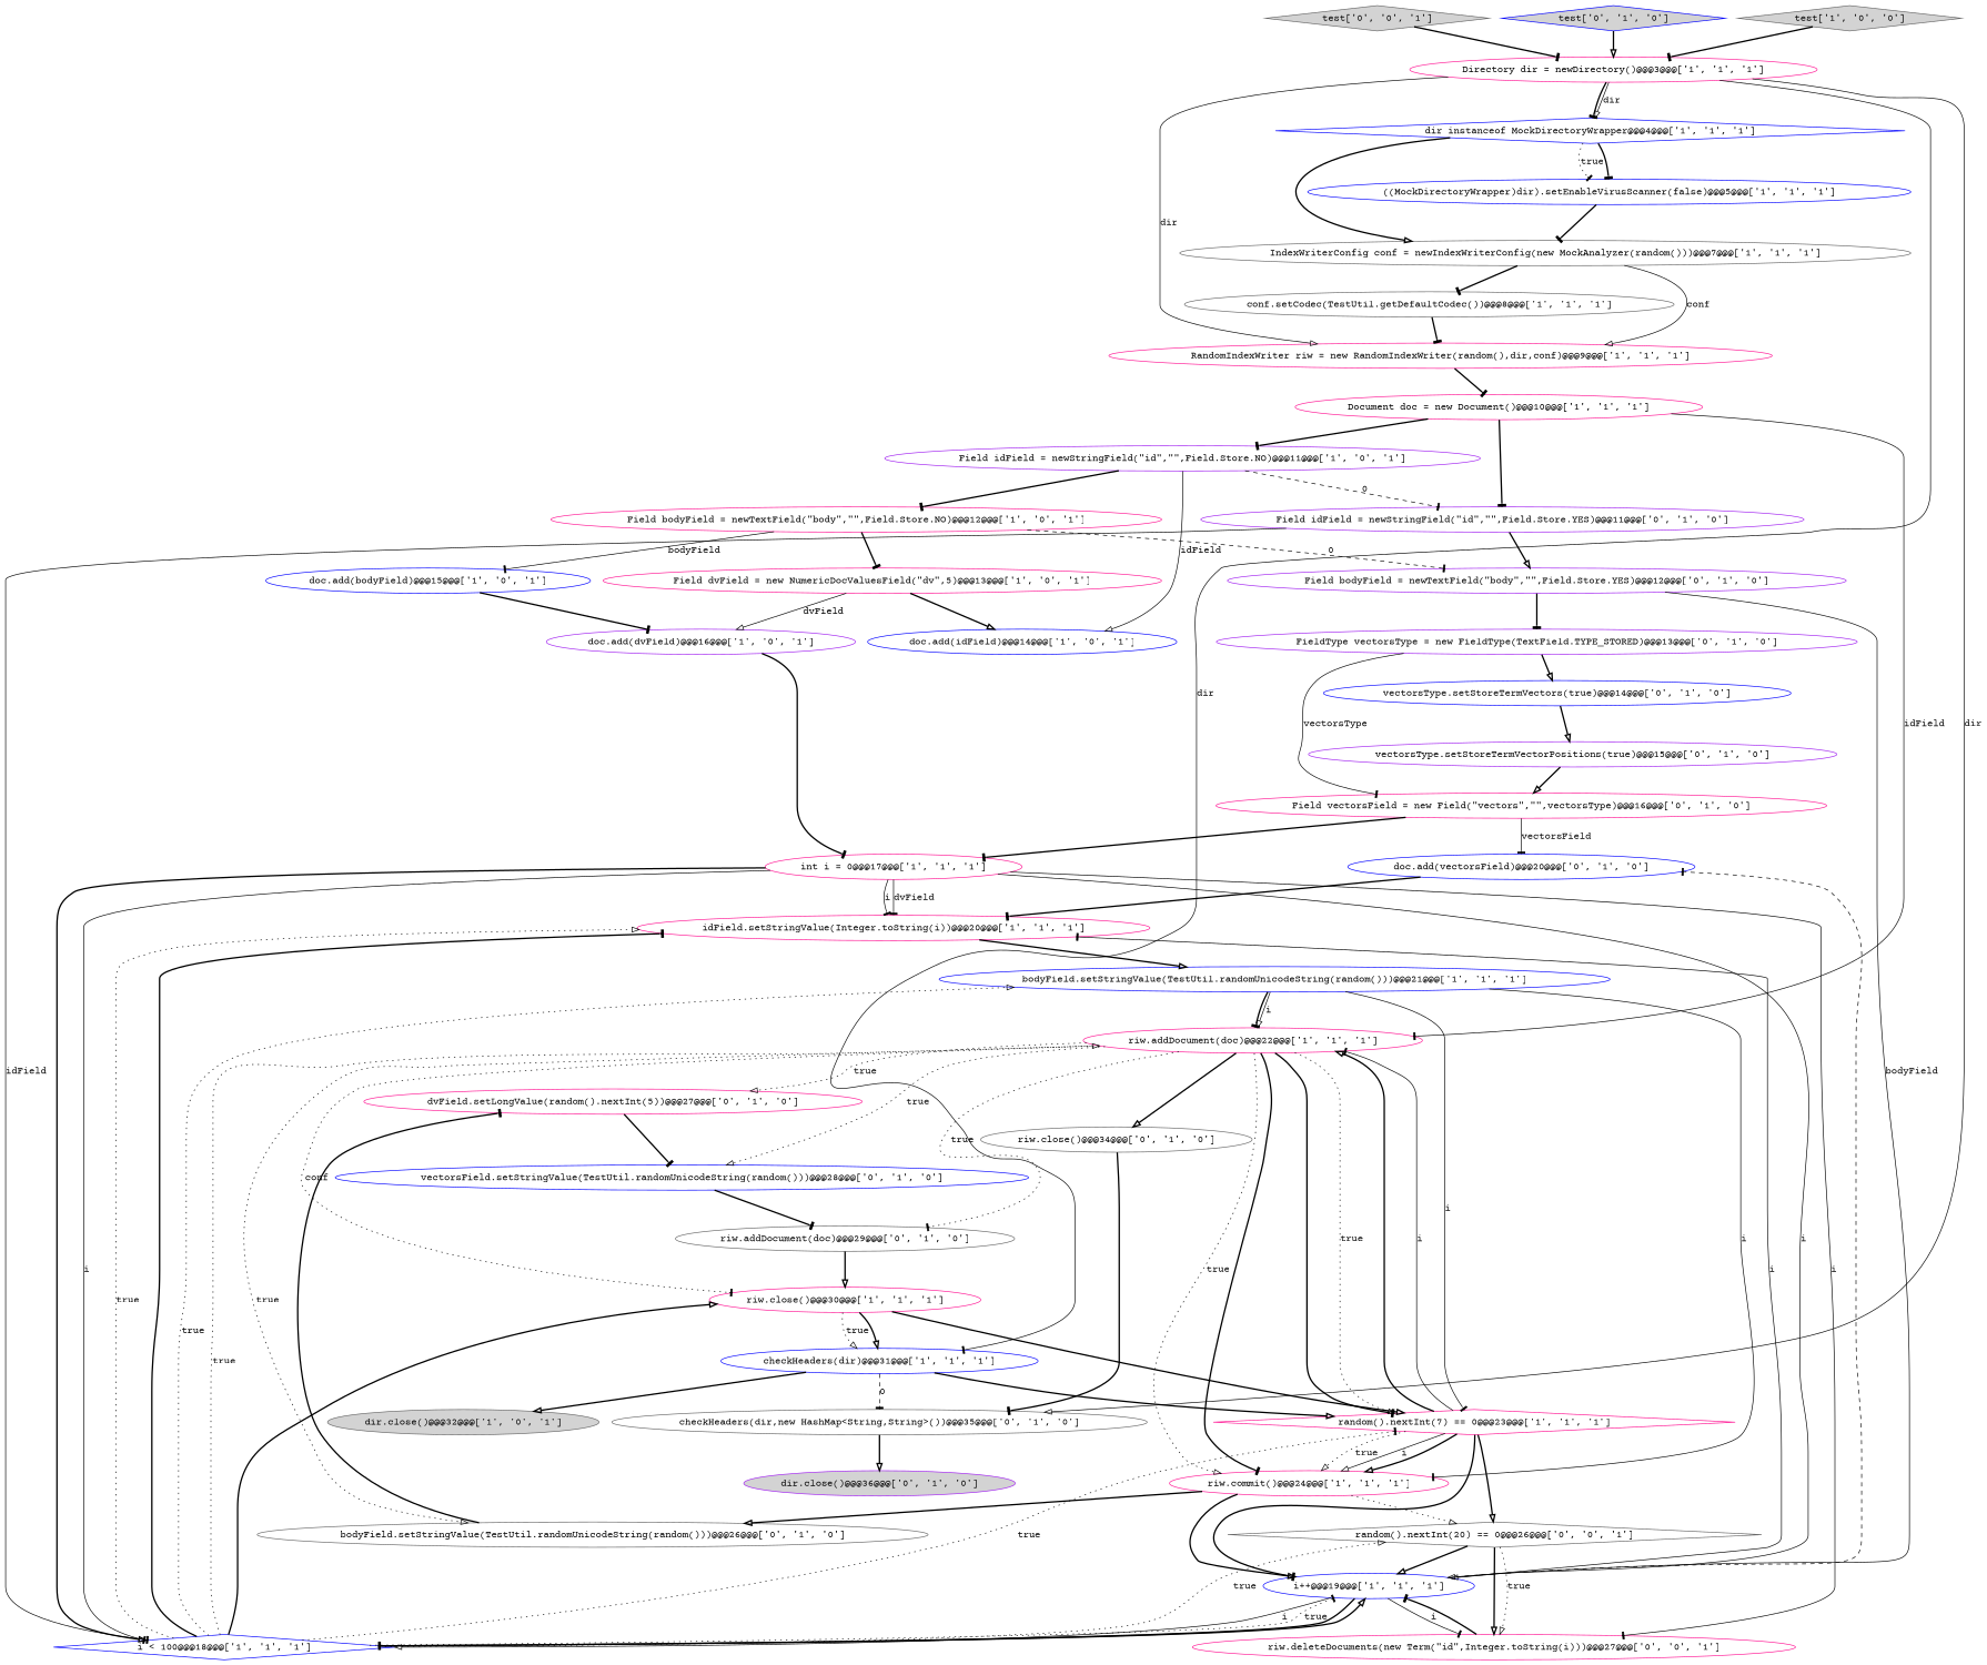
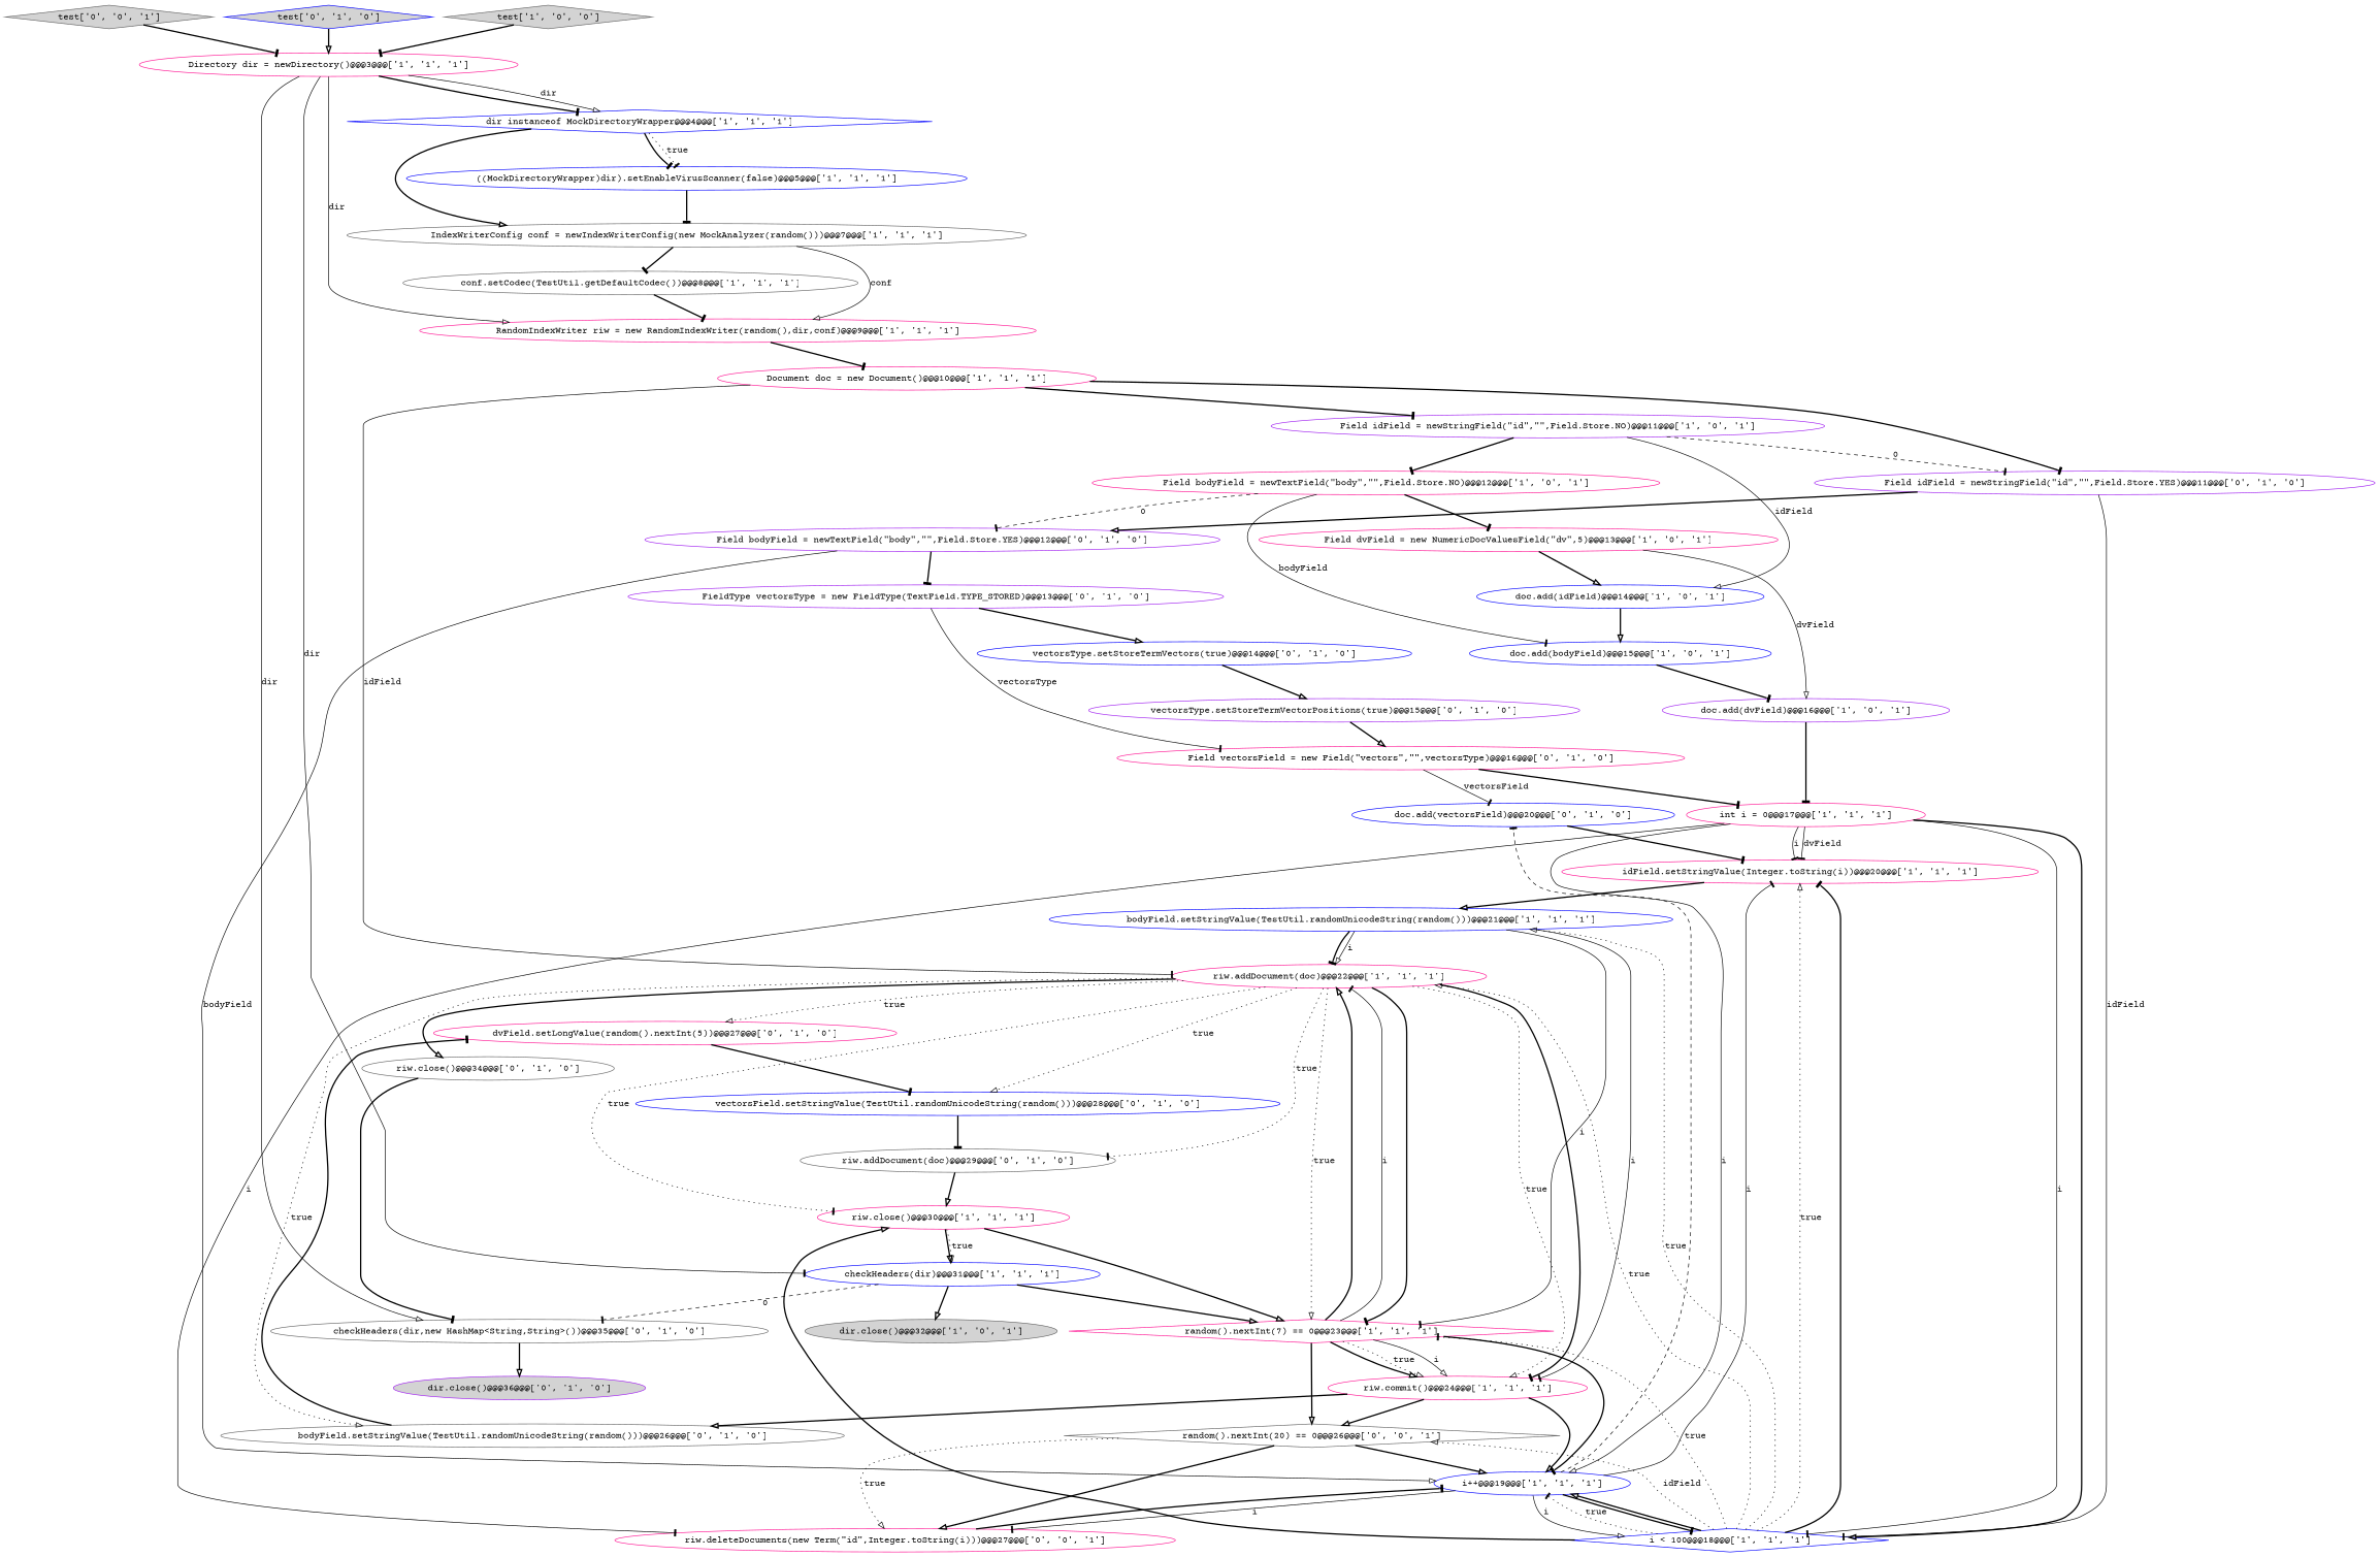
  digraph {
    fontname="Courier Prime"
    node [color=deeppink fillcolor=white fontname="Courier Prime" shape=ellipse style=filled]
    edge [arrowhead=tee fontname="Courier Prime" style=bold]
    n1 [color=blue label="doc.add(vectorsField)@@@20@@@['0', '1', '0']"]
    n2 [label="idField.setStringValue(Integer.toString(i))@@@20@@@['1', '1', '1']"]
    n3 [color=blue label="bodyField.setStringValue(TestUtil.randomUnicodeString(random()))@@@21@@@['1', '1', '1']"]
    n4 [label="riw.addDocument(doc)@@@22@@@['1', '1', '1']"]
    n5 [label="dvField.setLongValue(random().nextInt(5))@@@27@@@['0', '1', '0']"]
    n6 [color=blue label="vectorsField.setStringValue(TestUtil.randomUnicodeString(random()))@@@28@@@['0', '1', '0']"]
    n7 [label="random().nextInt(7) == 0@@@23@@@['1', '1', '1']" shape=diamond]
    n8 [color=gray40 label="bodyField.setStringValue(TestUtil.randomUnicodeString(random()))@@@26@@@['0', '1', '0']"]
    n9 [color=gray40 label="riw.addDocument(doc)@@@29@@@['0', '1', '0']"]
    n10 [label="riw.commit()@@@24@@@['1', '1', '1']"]
    n11 [label="riw.close()@@@30@@@['1', '1', '1']"]
    n12 [color=gray40 label="riw.close()@@@34@@@['0', '1', '0']"]
    n13 [color=blue label="i++@@@19@@@['1', '1', '1']"]
    n14 [color=gray40 label="random().nextInt(20) == 0@@@26@@@['0', '0', '1']" shape=diamond]
    n15 [color=blue label="checkHeaders(dir)@@@31@@@['1', '1', '1']"]
    n16 [color=gray40 label="checkHeaders(dir,new HashMap<String,String>())@@@35@@@['0', '1', '0']"]
    n17 [color=blue label="((MockDirectoryWrapper)dir).setEnableVirusScanner(false)@@@5@@@['1', '1', '1']"]
    n18 [color=gray40 label="IndexWriterConfig conf = newIndexWriterConfig(new MockAnalyzer(random()))@@@7@@@['1', '1', '1']"]
    n19 [color=gray40 label="conf.setCodec(TestUtil.getDefaultCodec())@@@8@@@['1', '1', '1']"]
    n20 [label="RandomIndexWriter riw = new RandomIndexWriter(random(),dir,conf)@@@9@@@['1', '1', '1']"]
    n21 [color=purple fillcolor=lightgray label="dir.close()@@@36@@@['0', '1', '0']"]
    n22 [color=purple label="Field idField = newStringField(\"id\",\"\",Field.Store.YES)@@@11@@@['0', '1', '0']"]
    n23 [color=purple label="Field bodyField = newTextField(\"body\",\"\",Field.Store.YES)@@@12@@@['0', '1', '0']"]
    n24 [color=blue label="i < 100@@@18@@@['1', '1', '1']" shape=diamond]
    n25 [color=purple label="FieldType vectorsType = new FieldType(TextField.TYPE_STORED)@@@13@@@['0', '1', '0']"]
    n26 [color=gray40 fillcolor=lightgray label="test['0', '0', '1']" shape=diamond]
    n27 [label="Directory dir = newDirectory()@@@3@@@['1', '1', '1']"]
    n28 [color=blue label="dir instanceof MockDirectoryWrapper@@@4@@@['1', '1', '1']" shape=diamond]
    n29 [label="Document doc = new Document()@@@10@@@['1', '1', '1']"]
    n30 [color=blue label="doc.add(idField)@@@14@@@['1', '0', '1']"]
    n31 [color=blue label="doc.add(bodyField)@@@15@@@['1', '0', '1']"]
    n32 [color=purple label="doc.add(dvField)@@@16@@@['1', '0', '1']"]
    n33 [label="int i = 0@@@17@@@['1', '1', '1']"]
    n34 [label="riw.deleteDocuments(new Term(\"id\",Integer.toString(i)))@@@27@@@['0', '0', '1']"]
    n35 [color=gray40 fillcolor=lightgray label="dir.close()@@@32@@@['1', '0', '1']"]
    n36 [color=blue label="vectorsType.setStoreTermVectors(true)@@@14@@@['0', '1', '0']"]
    n37 [color=purple label="vectorsType.setStoreTermVectorPositions(true)@@@15@@@['0', '1', '0']"]
    n38 [label="Field vectorsField = new Field(\"vectors\",\"\",vectorsType)@@@16@@@['0', '1', '0']"]
    n39 [label="Field dvField = new NumericDocValuesField(\"dv\",5)@@@13@@@['1', '0', '1']"]
    n40 [color=blue fillcolor=lightgray label="test['0', '1', '0']" shape=diamond]
    n41 [color=gray40 fillcolor=lightgray label="test['1', '0', '0']" shape=diamond]
    n42 [color=purple label="Field idField = newStringField(\"id\",\"\",Field.Store.NO)@@@11@@@['1', '0', '1']"]
    n43 [label="Field bodyField = newTextField(\"body\",\"\",Field.Store.NO)@@@12@@@['1', '0', '1']"]
    n1 -> n2
    n2 -> n3 [arrowhead=onormal]
    n3 -> n4 [arrowhead=onormal label=i style=solid]
    n3 -> n4
    n3 -> n7 [label=i style=solid]
    n3 -> n10 [label=i style=solid]
    n4 -> n5 [arrowhead=onormal label=true style=dotted]
    n4 -> n6 [arrowhead=onormal label=true style=dotted]
    n4 -> n7
    n4 -> n7 [arrowhead=onormal label=true style=dotted]
    n4 -> n8 [arrowhead=onormal label=true style=dotted]
    n4 -> n9 [label=true style=dotted]
    n4 -> n10 [arrowhead=onormal label=true style=dotted]
    n4 -> n10
-   n4 -> n11 [label=conf style=dotted]
+   n4 -> n11 [label=true style=dotted]
    n4 -> n12 [arrowhead=onormal]
    n5 -> n6
    n6 -> n9
    n7 -> n4 [arrowhead=onormal]
    n7 -> n4 [label=i style=solid]
    n7 -> n10 [arrowhead=onormal label=i style=solid]
    n7 -> n10 [arrowhead=onormal]
    n7 -> n10 [arrowhead=onormal label=true style=dotted]
    n7 -> n13
    n7 -> n14 [arrowhead=onormal]
    n8 -> n5
    n9 -> n11 [arrowhead=onormal]
    n10 -> n8 [arrowhead=onormal]
    n10 -> n13 [arrowhead=onormal]
-   n10 -> n14 [arrowhead=onormal style=dotted]
+   n10 -> n14 [arrowhead=onormal]
    n11 -> n7 [arrowhead=onormal]
    n11 -> n15 [arrowhead=onormal label=true style=dotted]
    n11 -> n15 [arrowhead=onormal]
    n12 -> n16
    n13 -> n1 [style=dashed]
    n13 -> n2 [label=i style=solid]
    n13 -> n24
    n13 -> n24 [arrowhead=onormal label=i style=solid]
    n13 -> n34 [label=i style=solid]
    n14 -> n13 [arrowhead=onormal]
    n14 -> n34 [arrowhead=onormal label=true style=dotted]
    n14 -> n34 [arrowhead=onormal]
    n15 -> n7 [arrowhead=onormal]
    n15 -> n16 [label=0 style=dashed]
    n15 -> n35 [arrowhead=onormal]
    n16 -> n21 [arrowhead=onormal]
    n17 -> n18
    n18 -> n19
    n18 -> n20 [arrowhead=onormal label=conf style=solid]
    n19 -> n20
    n20 -> n29
    n22 -> n23 [arrowhead=onormal]
    n22 -> n24 [label=idField style=solid]
    n23 -> n13 [arrowhead=onormal label=bodyField style=solid]
    n23 -> n25
    n24 -> n2 [arrowhead=onormal label=true style=dotted]
    n24 -> n2
    n24 -> n3 [arrowhead=onormal label=true style=dotted]
    n24 -> n4 [arrowhead=onormal label=true style=dotted]
    n24 -> n7 [label=true style=dotted]
    n24 -> n11 [arrowhead=onormal]
    n24 -> n13 [arrowhead=onormal]
    n24 -> n13 [label=true style=dotted]
-   n24 -> n14 [arrowhead=onormal label=true style=dotted]
+   n24 -> n14 [arrowhead=onormal label=idField style=dotted]
    n25 -> n36 [arrowhead=onormal]
    n25 -> n38 [label=vectorsType style=solid]
    n26 -> n27
    n27 -> n15 [label=dir style=solid]
    n27 -> n16 [arrowhead=onormal label=dir style=solid]
    n27 -> n20 [arrowhead=onormal label=dir style=solid]
    n27 -> n28 [arrowhead=onormal label=dir style=solid]
    n27 -> n28
    n28 -> n17 [label=true style=dotted]
    n28 -> n17
    n28 -> n18 [arrowhead=onormal]
    n29 -> n4 [label=idField style=solid]
    n29 -> n22
    n29 -> n42
+   n30 -> n31 [arrowhead=onormal]
    n31 -> n32
    n32 -> n33
    n33 -> n2 [label=dvField style=solid]
    n33 -> n2 [label=i style=solid]
    n33 -> n13 [arrowhead=onormal label=i style=solid]
    n33 -> n24 [arrowhead=onormal]
    n33 -> n24 [label=i style=solid]
    n33 -> n34 [label=i style=solid]
    n34 -> n13
    n36 -> n37 [arrowhead=onormal]
    n37 -> n38 [arrowhead=onormal]
    n38 -> n1 [label=vectorsField style=solid]
    n38 -> n33
    n39 -> n30 [arrowhead=onormal]
    n39 -> n32 [arrowhead=onormal label=dvField style=solid]
    n40 -> n27 [arrowhead=onormal]
    n41 -> n27
    n42 -> n22 [label=0 style=dashed]
    n42 -> n30 [arrowhead=onormal label=idField style=solid]
    n42 -> n43
    n43 -> n23 [label=0 style=dashed]
    n43 -> n31 [label=bodyField style=solid]
    n43 -> n39
  }
